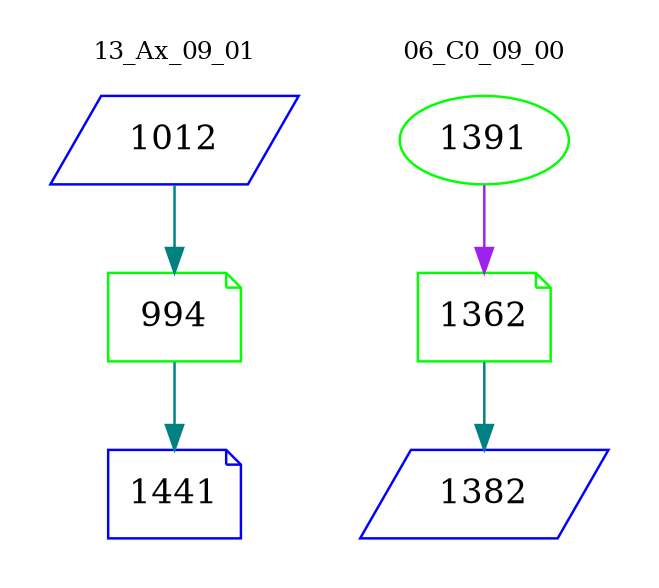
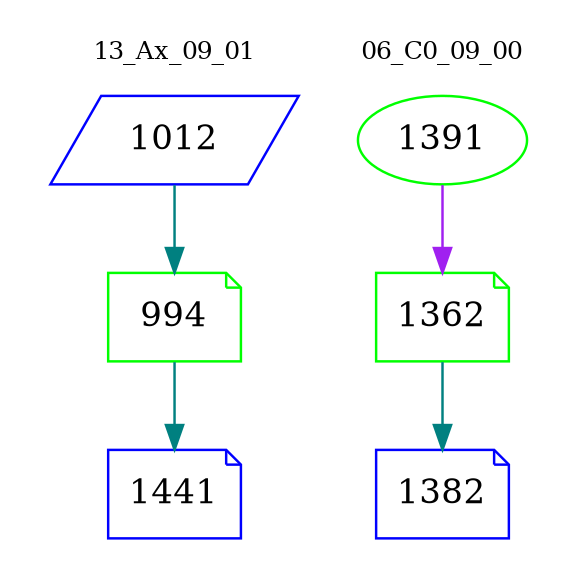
  digraph {
    node [color=blue shape=note]
    edge [color=teal]
    n1 [label=1012 shape=parallelogram]
    n2 [color=green label=994]
    n3 [label=1441]
    n4 [color=green label=1391 shape=ellipse]
    n5 [color=green label=1362]
-   n6 [label=1382 shape=parallelogram]
+   n6 [label=1382]
    subgraph cluster_1 {
      color=white
      fontsize=10
      label="13_Ax_09_01"
      n1
      n2
      n3
    }
    subgraph cluster_2 {
      color=white
      fontsize=10
      label="06_C0_09_00"
      n4
      n5
      n6
    }
    n1 -> n2
    n2 -> n3
    n4 -> n5 [color=purple]
    n5 -> n6
  }
